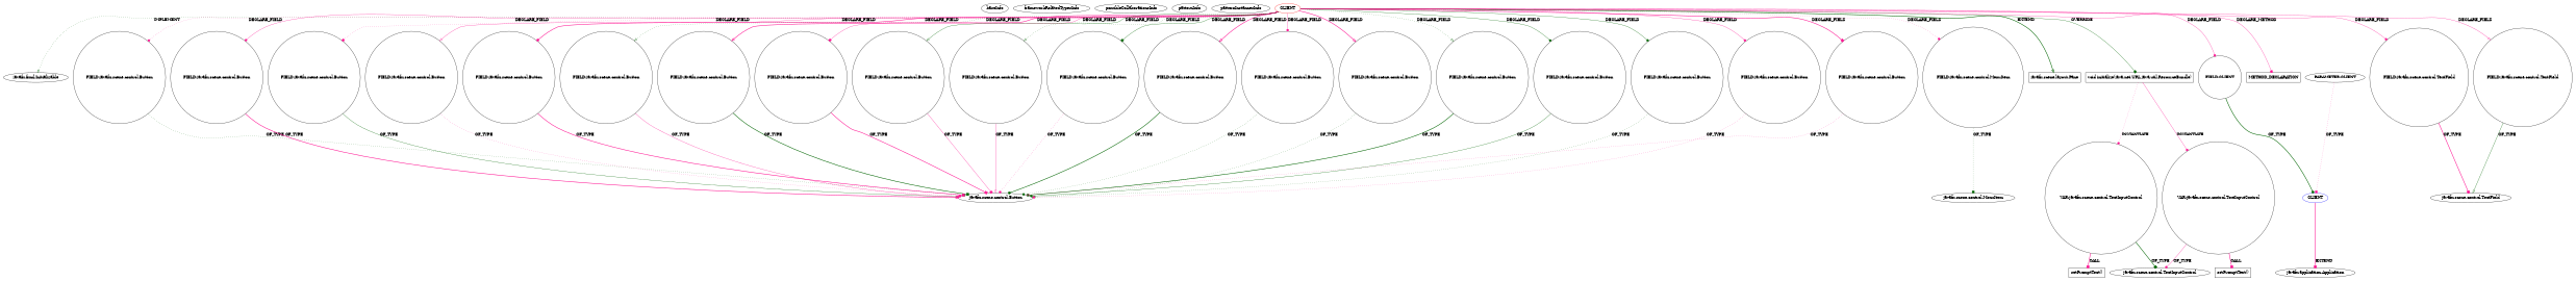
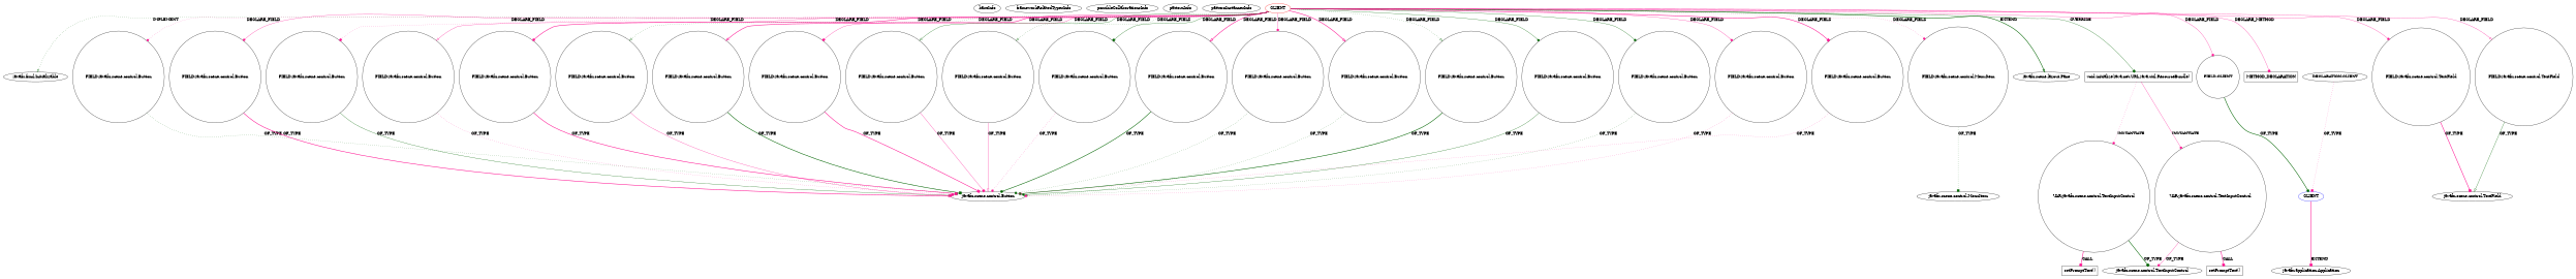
  digraph {
    node [isFrameworkType=false vertexType=FIELD_DECLARATION shape=circle]
    edge [arrowhead=dot color=deeppink style=solid]
    baseInfo [category=pattern graphId=259 isAnonymous=false possibleRelation=true isFrameworkType="" vertexType="" shape=""]
    frameworkRelatedTypesInfo [0="javafx.scene.layout.Pane" 1="javafx.fxml.Initializable" isFrameworkType="" vertexType="" shape=""]
    possibleCollaborationsInfo [0="259~PARAMETER_TYPE_DECLARATION-CLIENT_METHOD_DECLARATION-FIELD_TYPE_DECLARATION-~javafx.scene.layout.Pane javafx.fxml.Initializable ~javafx.application.Application ~false~false" isFrameworkType="" vertexType="" shape=""]
    patternInfo [frequency=2.0 patternRootClient=0 isFrameworkType="" vertexType="" shape=""]
    patternInstancesInfo [0="weltensturm-milca~/weltensturm-milca/milca-master/src/milca/GUI.java~GUI~4747" 1="weltensturm-milca~/weltensturm-milca/milca-master/src/milca/GUIController.java~GUIController~4745" isFrameworkType="" vertexType="" shape=""]
    n6 [label="javafx.fxml.Initializable" vertexType=FRAMEWORK_INTERFACE_TYPE shape=""]
    n7 [color=red label=CLIENT vertexType=ROOT_CLIENT_CLASS_DECLARATION shape=""]
    n8 [label="FIELD:javafx.scene.control.Button"]
    n9 [label="FIELD:javafx.scene.control.Button"]
    n10 [label="FIELD:javafx.scene.control.Button"]
    n11 [label="FIELD:javafx.scene.control.Button"]
    n12 [label="FIELD:javafx.scene.control.Button"]
    n13 [label="FIELD:javafx.scene.control.Button"]
    n14 [label="FIELD:javafx.scene.control.Button"]
    n15 [label="FIELD:javafx.scene.control.Button"]
    n16 [label="FIELD:javafx.scene.control.Button"]
    n17 [label="FIELD:javafx.scene.control.Button"]
    n18 [label="FIELD:javafx.scene.control.Button"]
    n19 [label="FIELD:javafx.scene.control.Button"]
    n20 [label="FIELD:javafx.scene.control.Button"]
    n21 [label="FIELD:javafx.scene.control.MenuItem"]
    n22 [label="FIELD:javafx.scene.control.Button"]
    n23 [label="FIELD:javafx.scene.control.Button"]
    n24 [label="FIELD:javafx.scene.control.Button"]
    n25 [label="FIELD:javafx.scene.control.Button"]
    n26 [label="FIELD:javafx.scene.control.Button"]
    n27 [label="FIELD:javafx.scene.control.Button"]
-   n28 [label="javafx.scene.layout.Pane" vertexType=FRAMEWORK_CLASS_TYPE shape=box]
+   n28 [label="javafx.scene.layout.Pane" vertexType=FRAMEWORK_CLASS_TYPE shape=""]
    n29 [label="void initialize(java.net.URL,java.util.ResourceBundle)" shape=box vertexType=OVERRIDING_METHOD_DECLARATION]
    n30 [label="FIELD:CLIENT"]
    n31 [label=METHOD_DECLARATION shape=box vertexType=CLIENT_METHOD_DECLARATION]
    n32 [label="FIELD:javafx.scene.control.TextField"]
    n33 [label="FIELD:javafx.scene.control.TextField"]
    n34 [label="javafx.scene.control.Button" vertexType=FRAMEWORK_CLASS_TYPE shape=""]
    n35 [label="javafx.scene.control.MenuItem" vertexType=FRAMEWORK_CLASS_TYPE shape=""]
    n36 [label="VAR:javafx.scene.control.TextInputControl" vertexType=VARIABLE_EXPRESION]
    n37 [label="VAR:javafx.scene.control.TextInputControl" vertexType=VARIABLE_EXPRESION]
    n38 [color=blue label=CLIENT vertexType=REFERENCE_CLIENT_CLASS_DECLARATION shape=""]
    n39 [label="javafx.scene.control.TextField" vertexType=FRAMEWORK_CLASS_TYPE shape=""]
    n40 [label="javafx.scene.control.TextInputControl" vertexType=FRAMEWORK_CLASS_TYPE shape=""]
    n41 [label="setPromptText()" shape=box vertexType=INSIDE_CALL]
    n42 [label="setPromptText()" shape=box vertexType=INSIDE_CALL]
    n43 [label="javafx.application.Application" vertexType=FRAMEWORK_CLASS_TYPE shape=""]
-   n44 [label="PARAMETER:CLIENT" vertexType=PARAMETER_DECLARATION shape=""]
+   n44 [label="DECLARATION:CLIENT" vertexType=PARAMETER_DECLARATION shape=""]
    n7 -> n6 [arrowhead=onormal color=darkgreen label=IMPLEMENT style=dotted]
    n7 -> n8 [arrowhead=onormal label=DECLARE_FIELD style=bold]
    n7 -> n9 [arrowhead=onormal label=DECLARE_FIELD style=bold]
    n7 -> n10 [arrowhead=onormal color=darkgreen label=DECLARE_FIELD style=dotted]
    n7 -> n11 [color=darkgreen label=DECLARE_FIELD]
    n7 -> n12 [color=darkgreen label=DECLARE_FIELD]
    n7 -> n13 [label=DECLARE_FIELD]
    n7 -> n14 [arrowhead=box label=DECLARE_FIELD style=bold]
    n7 -> n15 [label=DECLARE_FIELD style=dotted]
    n7 -> n16 [label=DECLARE_FIELD]
    n7 -> n17 [arrowhead=box label=DECLARE_FIELD style=dotted]
    n7 -> n18 [arrowhead=onormal label=DECLARE_FIELD]
    n7 -> n19 [label=DECLARE_FIELD style=bold]
    n7 -> n20 [arrowhead=onormal color=darkgreen label=DECLARE_FIELD style=dotted]
    n7 -> n21 [label=DECLARE_FIELD style=dotted]
    n7 -> n22 [arrowhead=box label=DECLARE_FIELD]
    n7 -> n23 [arrowhead=onormal color=darkgreen label=DECLARE_FIELD]
    n7 -> n24 [arrowhead=onormal color=darkgreen label=DECLARE_FIELD style=dotted]
    n7 -> n25 [arrowhead=box color=darkgreen label=DECLARE_FIELD]
    n7 -> n26 [arrowhead=onormal label=DECLARE_FIELD style=bold]
    n7 -> n27 [label=DECLARE_FIELD]
    n7 -> n28 [arrowhead=onormal color=darkgreen label=EXTEND style=bold]
    n7 -> n29 [arrowhead=box color=darkgreen label=OVERRIDE]
    n7 -> n30 [label=DECLARE_FIELD]
    n7 -> n31 [arrowhead=box label=DECLARE_METHOD]
    n7 -> n32 [label=DECLARE_FIELD]
    n7 -> n33 [arrowhead=onormal label=DECLARE_FIELD]
    n8 -> n34 [arrowhead=box color=darkgreen label=OF_TYPE style=bold]
    n9 -> n34 [arrowhead=onormal color=darkgreen label=OF_TYPE style=dotted]
    n10 -> n34 [color=darkgreen label=OF_TYPE style=bold]
    n11 -> n34 [color=darkgreen label=OF_TYPE]
    n12 -> n34 [arrowhead=onormal color=darkgreen label=OF_TYPE style=dotted]
    n13 -> n34 [label=OF_TYPE style=dotted]
    n14 -> n34 [arrowhead=onormal label=OF_TYPE style=dotted]
    n15 -> n34 [arrowhead=box color=darkgreen label=OF_TYPE style=dotted]
    n16 -> n34 [arrowhead=onormal label=OF_TYPE style=bold]
    n17 -> n34 [arrowhead=onormal color=darkgreen label=OF_TYPE]
    n18 -> n34 [arrowhead=box label=OF_TYPE style=dotted]
    n19 -> n34 [arrowhead=box label=OF_TYPE style=bold]
    n20 -> n34 [arrowhead=box label=OF_TYPE]
    n21 -> n35 [arrowhead=box color=darkgreen label=OF_TYPE style=dotted]
    n22 -> n34 [arrowhead=box label=OF_TYPE style=bold]
    n23 -> n34 [arrowhead=box label=OF_TYPE]
    n24 -> n34 [arrowhead=onormal label=OF_TYPE]
    n25 -> n34 [label=OF_TYPE style=dotted]
    n26 -> n34 [color=darkgreen label=OF_TYPE style=bold]
    n27 -> n34 [color=darkgreen label=OF_TYPE style=dotted]
    n29 -> n36 [label=INSTANTIATE style=dotted]
    n29 -> n37 [label=INSTANTIATE]
    n30 -> n38 [color=darkgreen label=OF_TYPE style=bold]
    n32 -> n39 [arrowhead=box label=OF_TYPE style=bold]
    n33 -> n39 [arrowhead=onormal color=darkgreen label=OF_TYPE]
    n36 -> n40 [arrowhead=box color=darkgreen label=OF_TYPE style=bold]
    n36 -> n41 [arrowhead=box label=CALL style=bold]
    n37 -> n40 [label=OF_TYPE]
    n37 -> n42 [arrowhead=box label=CALL style=bold]
    n38 -> n43 [arrowhead=box label=EXTEND style=bold]
    n44 -> n38 [arrowhead=box label=OF_TYPE style=dotted]
  }
